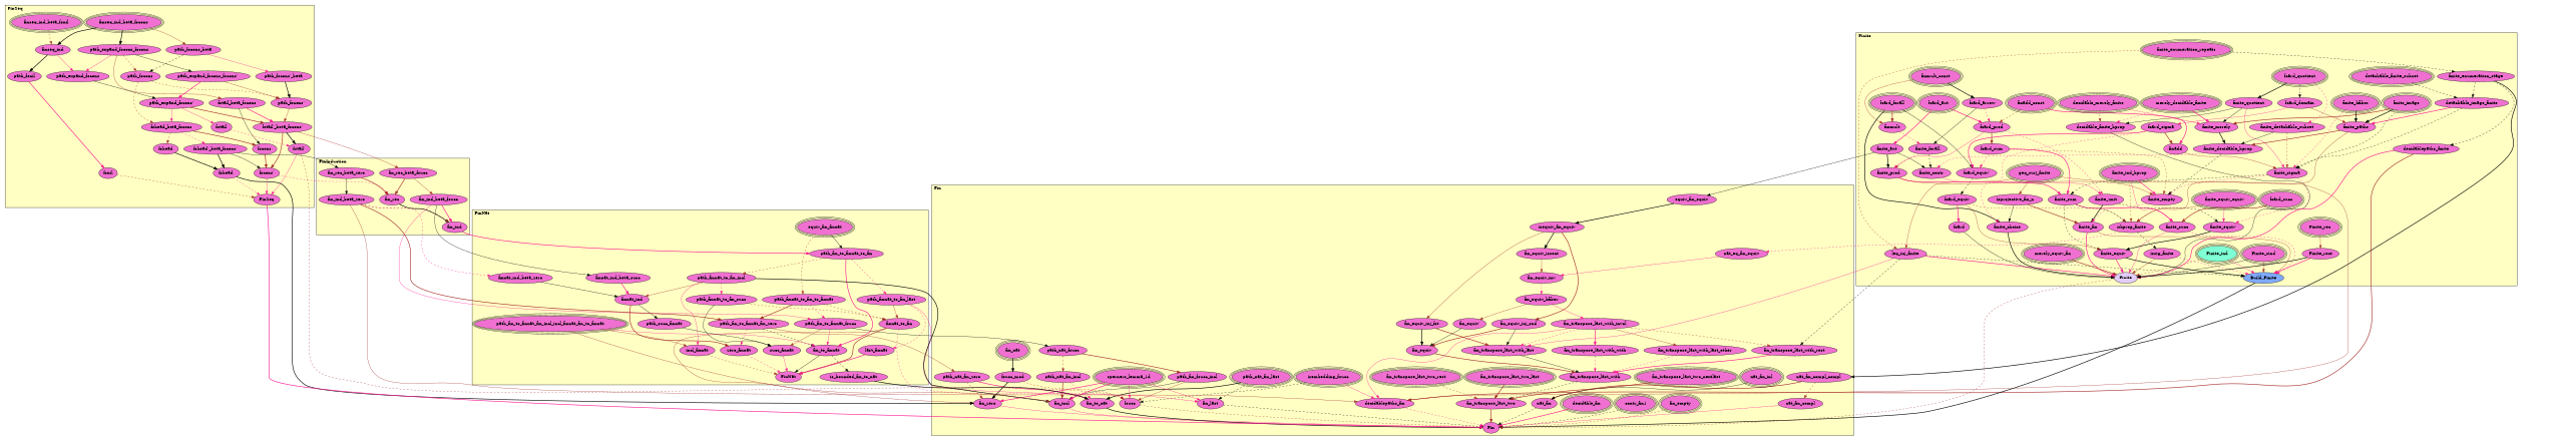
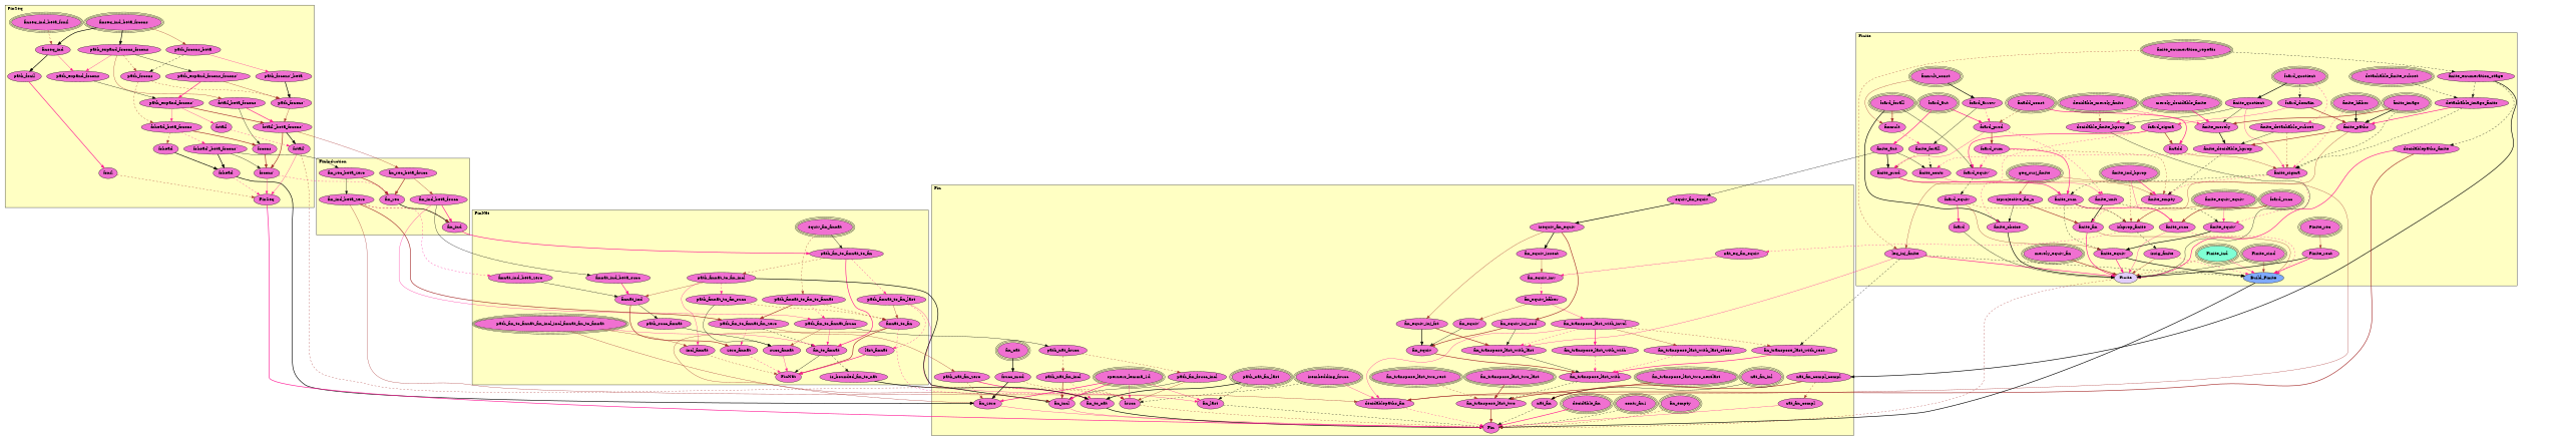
  digraph {
    node [fillcolor="#F070D1" style=filled]
    edge [color=deeppink style=solid]
    n1 [label=fin_transpose_last_with_last_other]
    n2 [label=fin_transpose_last_with_rest]
    n3 [label=fin_transpose_last_with_with]
    n4 [label=fin_transpose_last_with_last]
    n5 [label=fin_transpose_last_with]
    n6 [label=fin_transpose_last_two_rest peripheries=3]
    n7 [label=fin_transpose_last_two_nextlast peripheries=3]
    n8 [label=fin_transpose_last_two_last peripheries=3]
    n9 [label=fin_transpose_last_two]
    n10 [label=path_nat_fin_last peripheries=3]
    n11 [label=path_nat_fin_zero]
    n12 [label=path_nat_fsucc]
    n13 [label=path_nat_fin_incl]
    n14 [label=path_fin_fsucc_incl]
    n15 [label=isembedding_fsucc peripheries=3]
    n16 [label=fsucc]
    n17 [label=fin_incl]
    n18 [label=fin_last]
    n19 [label=fin_zero]
    n20 [label=fin_empty peripheries=3]
    n21 [label=contr_fin1 peripheries=3]
    n22 [label=decidablepaths_fin]
    n23 [label=decidable_fin peripheries=3]
    n24 [label=fin_to_nat]
    n25 [label=Fin]
    n26 [label=sperners_lemma_1d peripheries=3]
    n27 [label=fin_nat peripheries=3]
    n28 [label=fsucc_mod]
    n29 [label=nat_fin_compl_compl]
    n30 [label=nat_fin_compl]
    n31 [label=nat_fin_inl peripheries=3]
    n32 [label=nat_fin]
    n33 [label=nat_eq_fin_equiv]
    n34 [label=equiv_fin_equiv]
    n35 [label=isequiv_fin_equiv]
    n36 [label=fin_equiv_inj_snd]
    n37 [label=fin_equiv_inj_fst]
    n38 [label=fin_equiv_issect]
    n39 [label=fin_equiv_inv]
    n40 [label=fin_equiv_hfiber]
    n41 [label="fin_equiv'"]
    n42 [label=fin_equiv]
    n43 [label=fin_transpose_last_with_invol]
    n44 [label=equiv_fin_finnat peripheries=3]
    n45 [label=path_fin_to_finnat_to_fin]
    n46 [label=path_finnat_to_fin_to_finnat]
    n47 [label=path_finnat_to_fin_last]
    n48 [label=path_finnat_to_fin_incl]
    n49 [label=path_finnat_to_fin_succ]
    n50 [label=path_fin_to_finnat_fin_zero]
    n51 [label=path_fin_to_finnat_fsucc]
    n52 [label=finnat_to_fin]
    n53 [label=path_fin_to_finnat_fin_incl_incl_finnat_fin_to_finnat peripheries=3]
    n54 [label=fin_to_finnat]
    n55 [label=is_bounded_fin_to_nat]
    n56 [label=finnat_ind_beta_succ]
    n57 [label=finnat_ind_beta_zero]
    n58 [label=finnat_ind]
    n59 [label=incl_finnat]
    n60 [label=last_finnat]
    n61 [label=path_succ_finnat]
    n62 [label=succ_finnat]
    n63 [label=zero_finnat]
    n64 [label=FinNat]
    n65 [label=finseq_ind_beta_fscons peripheries=3]
    n66 [label=finseq_ind_beta_fsnil peripheries=3]
    n67 [label=finseq_ind]
    n68 [label=path_expand_fscons_fscons]
    n69 [label="path_expand_fscons_fscons'"]
    n70 [label=path_fscons_beta]
    n71 [label=path_fscons]
    n72 [label="path_fscons'_beta"]
    n73 [label="path_fscons'"]
    n74 [label=path_expand_fscons]
    n75 [label="path_expand_fscons'"]
    n76 [label=fstail_beta_fscons]
    n77 [label="fstail'_beta_fscons'"]
    n78 [label=fstail]
    n79 [label="fstail'"]
    n80 [label=fshead_beta_fscons]
    n81 [label="fshead'_beta_fscons'"]
    n82 [label=fshead]
    n83 [label="fshead'"]
    n84 [label=fscons]
    n85 [label="fscons'"]
    n86 [label=path_fsnil]
    n87 [label=fsnil]
    n88 [label=FinSeq]
    n89 [label=fin_rec_beta_fsucc]
    n90 [label=fin_rec_beta_zero]
    n91 [label=fin_rec]
    n92 [label=fin_ind_beta_fsucc]
    n93 [label=fin_ind_beta_zero]
    n94 [label=fin_ind]
    n95 [label=finite_enumeration_repeats peripheries=3]
    n96 [label=finite_enumeration_stage]
    n97 [label=geq_surj_finite peripheries=3]
    n98 [label=leq_inj_finite]
    n99 [label=fcard_quotient peripheries=3]
    n100 [label=finite_quotient]
    n101 [label=detachable_finite_subset peripheries=3]
    n102 [label=detachable_image_finite]
    n103 [label=finite_detachable_subset]
    n104 [label=finmult_const peripheries=3]
    n105 [label=fcard_forall peripheries=3]
    n106 [label=finmult]
    n107 [label=finite_image peripheries=3]
    n108 [label=fcard_domain]
    n109 [label=finite_hfiber peripheries=3]
    n110 [label=finadd_const peripheries=3]
    n111 [label=fcard_sigma]
    n112 [label=finadd]
    n113 [label=finite_sigma]
    n114 [label=fcard_aut peripheries=3]
    n115 [label=finite_aut]
    n116 [label=fcard_arrow]
    n117 [label=finite_forall]
    n118 [label=fcard_prod]
    n119 [label=finite_prod]
    n120 [label=fcard_sum]
    n121 [label=finite_sum]
    n122 [label=isprojective_fin_n]
    n123 [label=finite_choice]
    n124 [label=finite_ind_hprop peripheries=3]
    n125 [label=merely_decidable_finite peripheries=3]
    n126 [label=decidable_merely_finite peripheries=3]
    n127 [label=decidable_finite_hprop]
    n128 [label=decidablepaths_finite]
    n129 [label=fcard_succ peripheries=3]
    n130 [label=finite_succ]
    n131 [label=finite_paths]
    n132 [label=finite_merely]
    n133 [label=finite_decidable_hprop]
    n134 [label=finite_contr]
    n135 [label=finite_unit]
    n136 [label=finite_empty]
    n137 [label=finite_fin]
    n138 [label="fcard_equiv'"]
    n139 [label=fcard_equiv]
    n140 [label=finite_equiv_equiv peripheries=3]
    n141 [label="finite_equiv'"]
    n142 [label=finite_equiv]
    n143 [label=ishprop_finite]
    n144 [label=issig_finite]
    n145 [label=merely_equiv_fin peripheries=3]
    n146 [label=fcard]
    n147 [label=Finite_sind peripheries=3]
    n148 [label=Finite_rec peripheries=3]
    n149 [fillcolor="#7FFFD4" label=Finite_ind peripheries=3]
    n150 [label=Finite_rect]
    n151 [fillcolor="#7FAAFF" label=Build_Finite]
    n152 [fillcolor="#E2CDFA" label=Finite]
    subgraph cluster_1 {
      fillcolor="#FFFFC3"
      label=Fin
      labeljust=l
      style=filled
      n1
      n2
      n3
      n4
      n5
      n6
      n7
      n8
      n9
      n10
      n11
      n12
      n13
      n14
      n15
      n16
      n17
      n18
      n19
      n20
      n21
      n22
      n23
      n24
      n25
      n26
      n27
      n28
      n29
      n30
      n31
      n32
      n33
      n34
      n35
      n36
      n37
      n38
      n39
      n40
      n41
      n42
      n43
    }
    subgraph cluster_2 {
      fillcolor="#FFFFC3"
      label=FinNat
      labeljust=l
      style=filled
      n44
      n45
      n46
      n47
      n48
      n49
      n50
      n51
      n52
      n53
      n54
      n55
      n56
      n57
      n58
      n59
      n60
      n61
      n62
      n63
      n64
    }
    subgraph cluster_3 {
      fillcolor="#FFFFC3"
      label=FinSeq
      labeljust=l
      style=filled
      n65
      n66
      n67
      n68
      n69
      n70
      n71
      n72
      n73
      n74
      n75
      n76
      n77
      n78
      n79
      n80
      n81
      n82
      n83
      n84
      n85
      n86
      n87
      n88
    }
    subgraph cluster_4 {
      fillcolor="#FFFFC3"
      label=FinInduction
      labeljust=l
      style=filled
      n89
      n90
      n91
      n92
      n93
      n94
    }
    subgraph cluster_5 {
      fillcolor="#FFFFC3"
      label=Finite
      labeljust=l
      style=filled
      n95
      n96
      n97
      n98
      n99
      n100
      n101
      n102
      n103
      n104
      n105
      n106
      n107
      n108
      n109
      n110
      n111
      n112
      n113
      n114
      n115
      n116
      n117
      n118
      n119
      n120
      n121
      n122
      n123
      n124
      n125
      n126
      n127
      n128
      n129
      n130
      n131
      n132
      n133
      n134
      n135
      n136
      n137
      n138
      n139
      n140
      n141
      n142
      n143
      n144
      n145
      n146
      n147
      n148
      n149
      n150
      n151
      n152
    }
    n1 -> n5 [style=dashed]
    n2 -> n5 [style=bold]
    n3 -> n5 [style=dashed]
    n4 -> n5 [color=black]
    n5 -> n9 [color=black style=dashed]
    n6 -> n9 [color=brown style=dashed]
    n7 -> n9 [color=brown style=bold]
    n8 -> n9 [color=brown style=bold]
    n9 -> n25 [color=brown style=bold]
    n10 -> n18 [color=black style=dashed]
    n10 -> n24 [color=black style=bold]
    n11 -> n19 [color=brown style=dashed]
    n11 -> n24 [style=bold]
    n12 -> n13 [color=brown style=dashed]
-   n12 -> n14 [color=brown style=bold]
+   n12 -> n14 [color=brown style=dashed]
    n13 -> n17 [color=brown style=bold]
    n13 -> n24 [style=dashed]
    n14 -> n16 [color=brown]
    n14 -> n17 [color=black]
    n15 -> n16 [color=black style=dashed]
    n15 -> n22
    n16 -> n25 [color=brown style=dashed]
    n17 -> n25
    n18 -> n25 [color=black style=dashed]
    n19 -> n25
    n20 -> n25 [color=brown style=dashed]
    n21 -> n25 [color=black style=dashed]
    n22 -> n25 [style=dashed]
    n23 -> n25 [style=bold]
    n24 -> n25 [color=black style=bold]
    n26 -> n16
    n26 -> n17 [style=bold]
    n26 -> n18
    n26 -> n19 [style=bold]
    n27 -> n28 [color=black style=bold]
    n28 -> n16 [color=brown style=dashed]
    n28 -> n19 [color=black style=bold]
    n29 -> n30 [color=brown style=dashed]
    n29 -> n32 [color=brown style=bold]
    n30 -> n25
    n31 -> n32 [color=black]
    n32 -> n25 [color=black style=dashed]
    n33 -> n39
    n34 -> n35 [color=black style=bold]
    n35 -> n36 [color=brown style=bold]
    n35 -> n37 [color=brown]
    n35 -> n38 [color=black style=bold]
    n36 -> n4 [color=black]
    n36 -> n42 [color=brown style=bold]
    n37 -> n4 [color=brown style=bold]
    n37 -> n42 [color=black style=bold]
    n38 -> n39 [color=brown]
    n39 -> n40 [style=dashed]
    n40 -> n41 [color=brown]
    n40 -> n43
    n41 -> n42 [color=black]
    n42 -> n5 [color=brown style=bold]
    n43 -> n1 [color=brown]
    n43 -> n2 [color=brown style=dashed]
    n43 -> n3 [style=bold]
    n43 -> n4 [style=dashed]
    n43 -> n22
    n44 -> n45 [color=black]
    n44 -> n46 [color=brown style=dashed]
    n45 -> n47 [style=dashed]
    n45 -> n48 [color=brown style=dashed]
    n45 -> n54 [style=bold]
    n46 -> n50 [color=brown style=bold]
    n46 -> n51 [style=dashed]
    n46 -> n52 [color=brown style=dashed]
    n47 -> n18
    n47 -> n52 [color=brown]
    n47 -> n60 [style=dashed]
    n48 -> n17 [color=black style=bold]
    n48 -> n49 [style=dashed]
    n48 -> n58 [color=brown]
    n48 -> n59
    n49 -> n52 [color=brown style=dashed]
    n49 -> n62 [color=black]
    n50 -> n11 [color=brown]
    n50 -> n54 [color=black style=dashed]
    n50 -> n63 [style=dashed]
    n51 -> n12 [color=black]
    n51 -> n54
    n51 -> n62 [color=brown]
    n52 -> n16 [style=dashed]
    n52 -> n19 [color=brown]
    n52 -> n64 [color=brown style=bold]
    n53 -> n17 [color=brown]
    n53 -> n54
    n53 -> n59 [color=brown]
    n54 -> n55 [color=black style=dashed]
    n54 -> n64 [color=black]
    n55 -> n24 [color=black style=bold]
    n56 -> n58 [style=bold]
    n57 -> n58 [color=black]
    n58 -> n61 [color=black]
    n58 -> n63 [color=brown style=bold]
    n59 -> n64 [color=brown style=dashed]
    n60 -> n64 [style=bold]
    n61 -> n62 [color=black]
    n62 -> n64
    n63 -> n64 [style=dashed]
    n65 -> n67 [color=black style=bold]
    n65 -> n68 [color=black style=bold]
    n65 -> n70 [color=brown]
    n66 -> n67 [color=brown style=dashed]
    n67 -> n74
    n67 -> n86 [color=black style=bold]
    n68 -> n69 [color=black]
    n68 -> n71 [color=brown style=dashed]
    n68 -> n74
    n68 -> n76 [color=brown]
    n69 -> n73 [color=brown]
    n69 -> n75 [style=bold]
    n70 -> n71 [color=black style=dashed]
    n70 -> n72
    n71 -> n73 [color=brown style=dashed]
    n71 -> n80 [color=brown style=dashed]
    n72 -> n73 [color=black style=bold]
    n73 -> n77 [color=brown]
    n74 -> n75 [color=black]
    n75 -> n77 [color=brown style=bold]
    n75 -> n78
    n75 -> n80
    n76 -> n77 [style=bold]
    n76 -> n84 [color=black]
    n77 -> n79 [color=black style=bold]
    n77 -> n85 [color=brown style=bold]
    n77 -> n89 [color=brown]
    n78 -> n79 [style=dashed]
    n79 -> n16 [color=brown style=dashed]
    n79 -> n88
    n80 -> n81 [style=dashed]
    n80 -> n82 [color=brown style=dashed]
    n80 -> n84 [color=brown style=bold]
    n81 -> n83 [color=black style=bold]
    n81 -> n85 [color=black]
    n81 -> n90 [color=black]
    n82 -> n83 [color=black style=bold]
    n83 -> n19 [color=black style=bold]
    n83 -> n88 [style=dashed]
    n84 -> n85 [color=brown style=bold]
    n85 -> n88
    n85 -> n91 [style=dashed]
    n86 -> n87 [style=bold]
    n87 -> n88 [color=brown style=dashed]
    n88 -> n25 [style=bold]
    n89 -> n91 [color=brown style=bold]
    n89 -> n92 [color=brown]
    n90 -> n91 [color=brown style=bold]
    n90 -> n93 [color=black]
    n91 -> n94 [color=black style=bold]
    n92 -> n51
    n92 -> n56 [color=black]
    n92 -> n94 [style=bold]
    n93 -> n22 [color=brown]
    n93 -> n50 [color=brown style=bold]
    n93 -> n57 [style=dashed]
    n93 -> n94 [color=brown style=dashed]
    n94 -> n45 [style=bold]
    n95 -> n96 [color=black style=dashed]
    n95 -> n98 [color=brown style=dashed]
    n96 -> n29 [color=black style=bold]
    n96 -> n102 [color=black style=dashed]
    n96 -> n128 [color=black style=dashed]
    n97 -> n22 [color=brown]
    n97 -> n98 [color=brown]
    n97 -> n122 [color=brown]
    n98 -> n2 [color=black style=dashed]
    n98 -> n4
    n98 -> n151 [color=black style=dashed]
    n98 -> n152 [style=bold]
    n99 -> n100 [color=black style=bold]
    n99 -> n103 [style=dashed]
    n99 -> n108 [color=black style=dashed]
    n100 -> n113
    n100 -> n127 [color=black]
    n100 -> n132 [color=black]
    n101 -> n102 [color=black style=dashed]
    n102 -> n113 [color=black style=dashed]
    n102 -> n131 [style=bold]
    n103 -> n113 [color=brown style=dashed]
    n103 -> n133 [color=black]
    n104 -> n106 [color=brown]
    n104 -> n116 [color=black style=bold]
    n105 -> n106 [color=brown style=bold]
    n105 -> n123 [color=black style=bold]
    n105 -> n138 [color=black]
    n106 -> n117 [style=dashed]
    n107 -> n113 [color=black style=dashed]
    n107 -> n131 [color=black style=bold]
    n107 -> n132 [color=brown style=bold]
    n108 -> n111
-   n108 -> n131 [color=brown]
+   n108 -> n131 [color=brown style=bold]
    n109 -> n113 [style=dashed]
    n109 -> n131 [color=black style=bold]
    n110 -> n112 [style=bold]
    n110 -> n118 [color=brown style=dashed]
    n111 -> n112 [color=brown style=bold]
    n111 -> n123 [style=dashed]
    n111 -> n138 [style=bold]
    n112 -> n113 [color=brown]
    n113 -> n121 [color=black style=dashed]
    n113 -> n136 [style=dashed]
    n113 -> n141 [style=dashed]
    n114 -> n115 [style=bold]
    n114 -> n118 [style=bold]
    n115 -> n34 [color=black]
    n115 -> n119 [color=black style=bold]
    n115 -> n134 [color=black]
    n116 -> n117 [color=black]
    n116 -> n118 [style=dashed]
    n117 -> n119 [color=brown style=dashed]
    n117 -> n134 [color=black style=dashed]
    n118 -> n119
    n118 -> n120 [color=brown style=bold]
    n118 -> n135 [style=dashed]
    n119 -> n121 [style=bold]
    n119 -> n136 [color=brown]
    n120 -> n121 [style=bold]
    n120 -> n136 [color=brown style=dashed]
    n120 -> n138 [style=dashed]
    n121 -> n130 [style=bold]
    n121 -> n142 [color=black style=dashed]
    n121 -> n143 [color=black style=dashed]
    n122 -> n123 [color=black]
    n122 -> n137 [color=brown style=bold]
    n123 -> n152 [color=black style=bold]
    n124 -> n130
    n124 -> n136 [style=bold]
    n124 -> n143 [color=brown style=dashed]
    n125 -> n127 [style=dashed]
    n125 -> n132 [style=bold]
    n126 -> n127 [color=brown style=dashed]
    n126 -> n132
    n127 -> n152 [color=black]
    n128 -> n22 [color=brown style=bold]
    n128 -> n152 [style=bold]
    n129 -> n130 [color=brown style=bold]
    n130 -> n151 [style=dashed]
    n130 -> n152
    n131 -> n133 [color=brown style=bold]
    n131 -> n143 [color=brown]
    n132 -> n133 [color=black style=bold]
    n133 -> n134 [style=dashed]
    n133 -> n136 [color=black style=dashed]
    n134 -> n135
    n135 -> n137 [color=black style=bold]
    n135 -> n141 [color=black style=dashed]
    n136 -> n137 [style=dashed]
    n137 -> n151 [color=brown]
    n137 -> n152 [style=bold]
    n138 -> n139 [color=black style=dashed]
    n139 -> n142 [color=brown]
    n139 -> n143 [color=brown style=dashed]
    n139 -> n146 [style=bold]
    n140 -> n141
    n140 -> n143 [color=brown]
    n141 -> n142 [color=black style=bold]
    n142 -> n151 [color=black style=bold]
    n142 -> n152 [style=bold]
    n143 -> n33 [style=dashed]
    n143 -> n144 [color=black style=dashed]
    n144 -> n151 [style=dashed]
    n144 -> n152 [color=brown]
    n145 -> n152 [color=brown style=bold]
    n146 -> n152 [color=black]
    n147 -> n151 [color=brown]
    n147 -> n152 [color=black]
    n148 -> n150 [color=brown]
    n149 -> n151
    n149 -> n152 [color=brown style=dashed]
    n150 -> n151 [style=bold]
    n150 -> n152 [color=black style=bold]
    n151 -> n25 [color=black style=bold]
    n152 -> n25 [color=brown style=dashed]
  }
